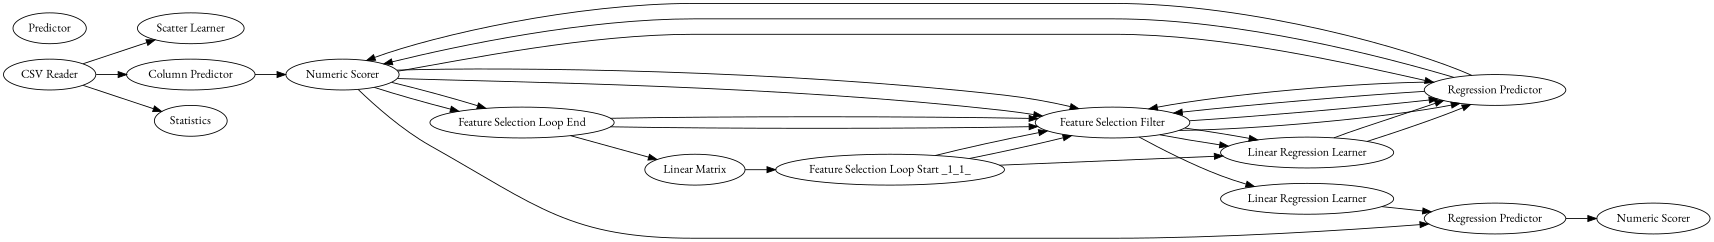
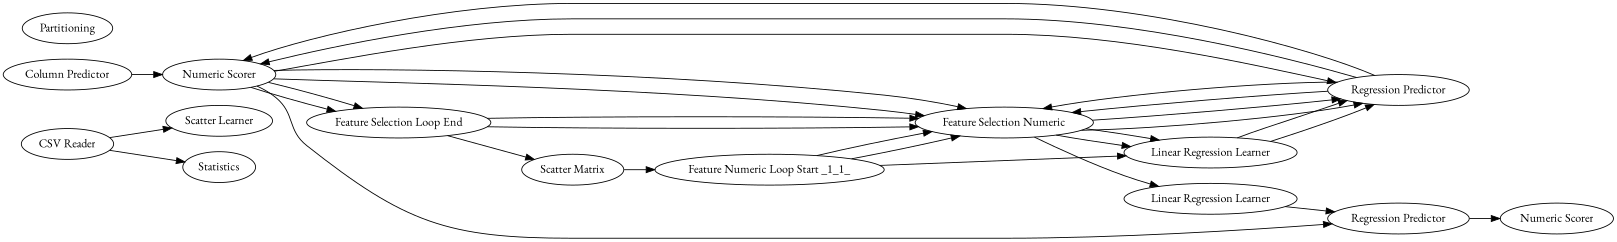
  digraph {
    fontname="EB Garamond"
    rankdir=LR
    node [fontname="EB Garamond"]
    edge [fontname="EB Garamond"]
    n1 [label="CSV Reader"]
    n2 [label="Scatter Learner"]
    n3 [label="Column Predictor"]
    n4 [label=Statistics]
    n5 [label="Numeric Scorer"]
-   n6 [label="Linear Matrix"]
-   n7 [label="Feature Selection Loop Start _1_1_"]
-   n8 [label="Feature Selection Filter"]
+   n6 [label="Scatter Matrix"]
+   n7 [label="Feature Numeric Loop Start _1_1_"]
+   n8 [label="Feature Selection Numeric"]
    n9 [label="Linear Regression Learner"]
    n10 [label="Regression Predictor"]
    n11 [label="Linear Regression Learner"]
    n12 [label="Regression Predictor"]
    n13 [label="Feature Selection Loop End"]
-   n14 [label=Predictor]
+   n14 [label=Partitioning]
    n15 [label="Numeric Scorer"]
    n1 -> n2
-   n1 -> n3
    n1 -> n4
    n3 -> n5
    n5 -> n8
    n5 -> n8
    n5 -> n10
    n5 -> n12
    n5 -> n13
    n5 -> n13
    n6 -> n7
    n7 -> n8
    n7 -> n8
    n7 -> n9
    n8 -> n9
    n8 -> n9
    n8 -> n10
    n8 -> n10
    n8 -> n11
    n9 -> n10
    n9 -> n10
    n10 -> n5
    n10 -> n5
    n10 -> n8
    n10 -> n8
    n11 -> n12
    n12 -> n15
    n13 -> n6
    n13 -> n8
    n13 -> n8
  }
